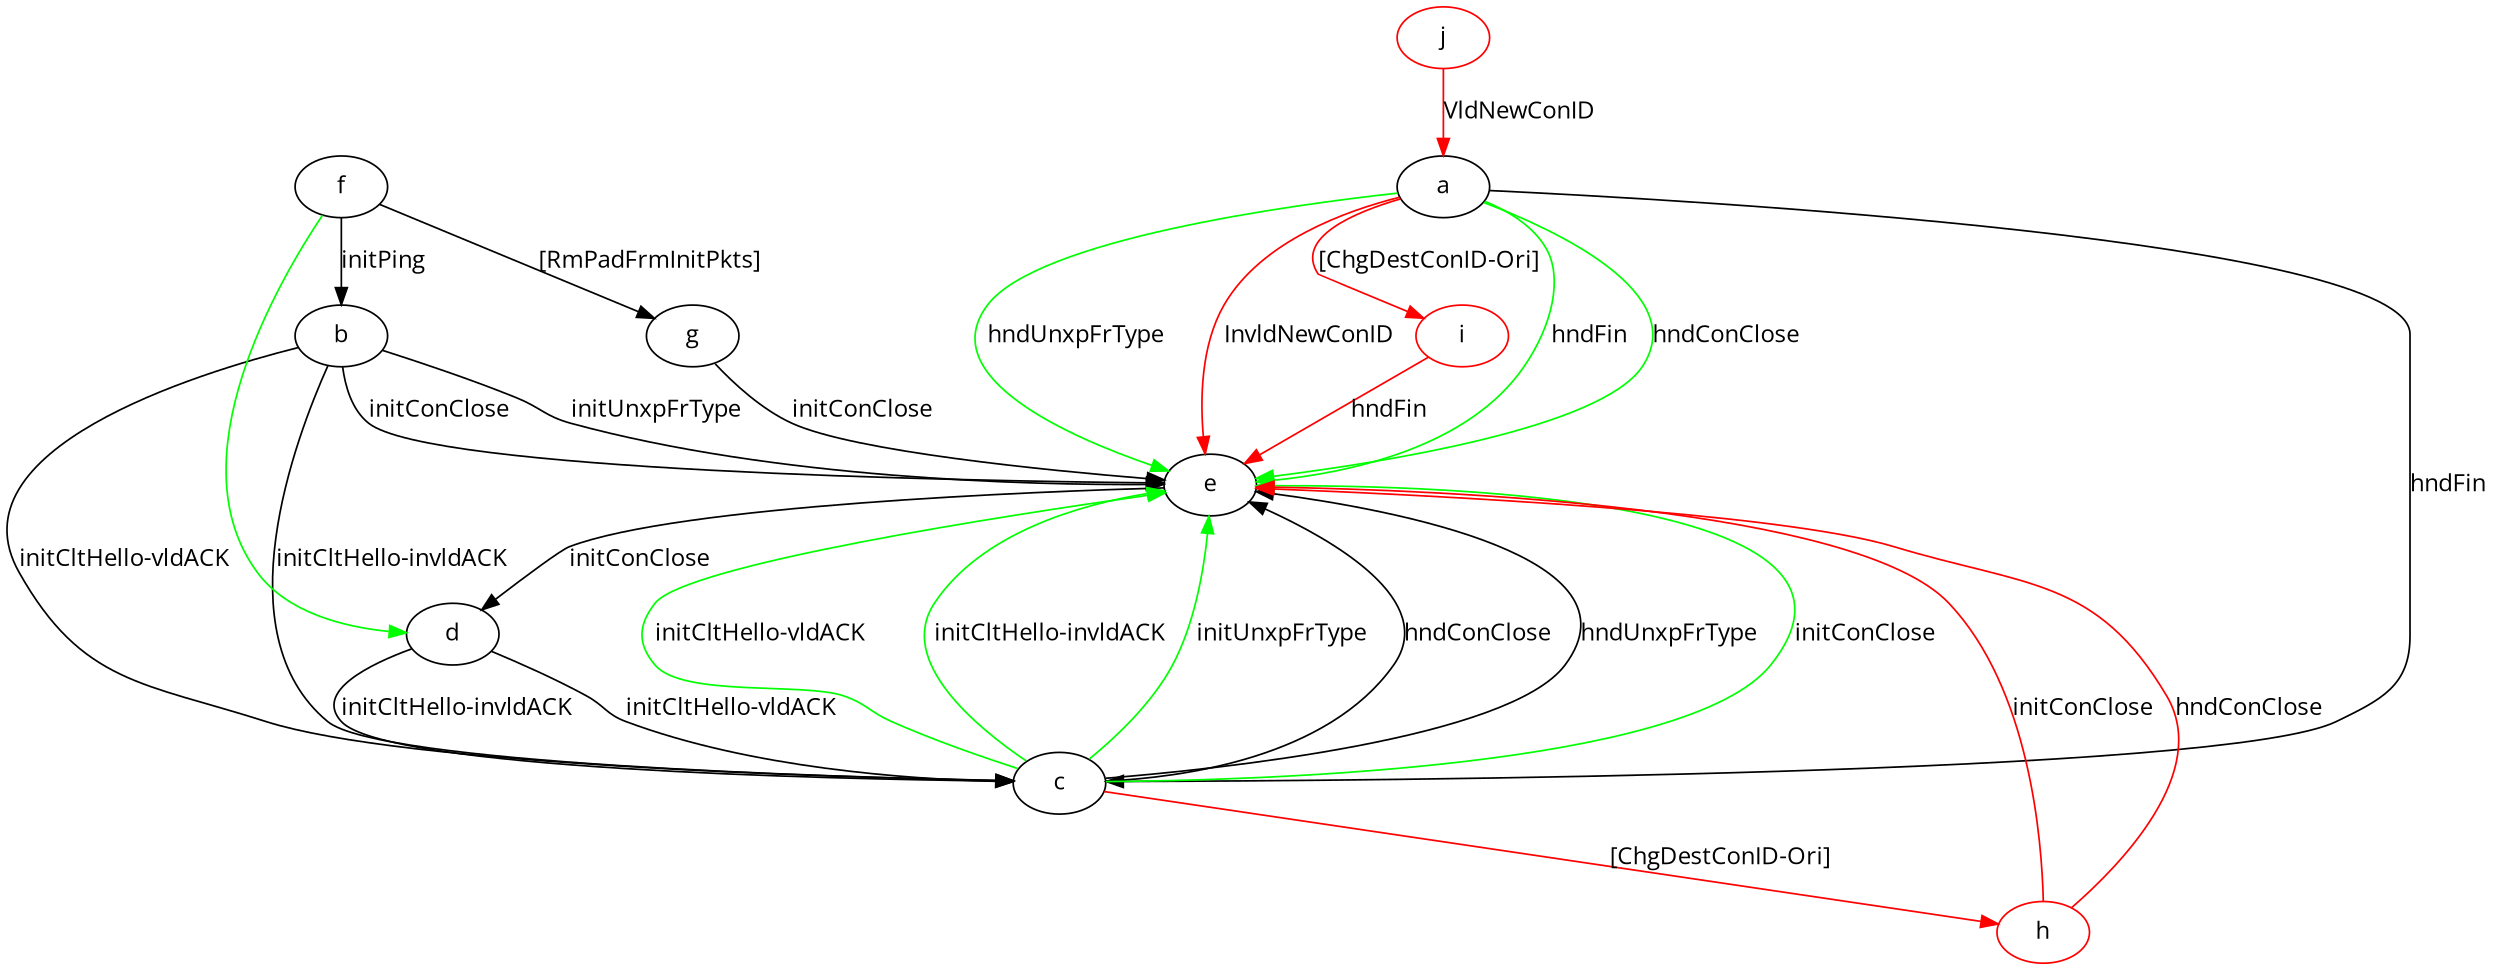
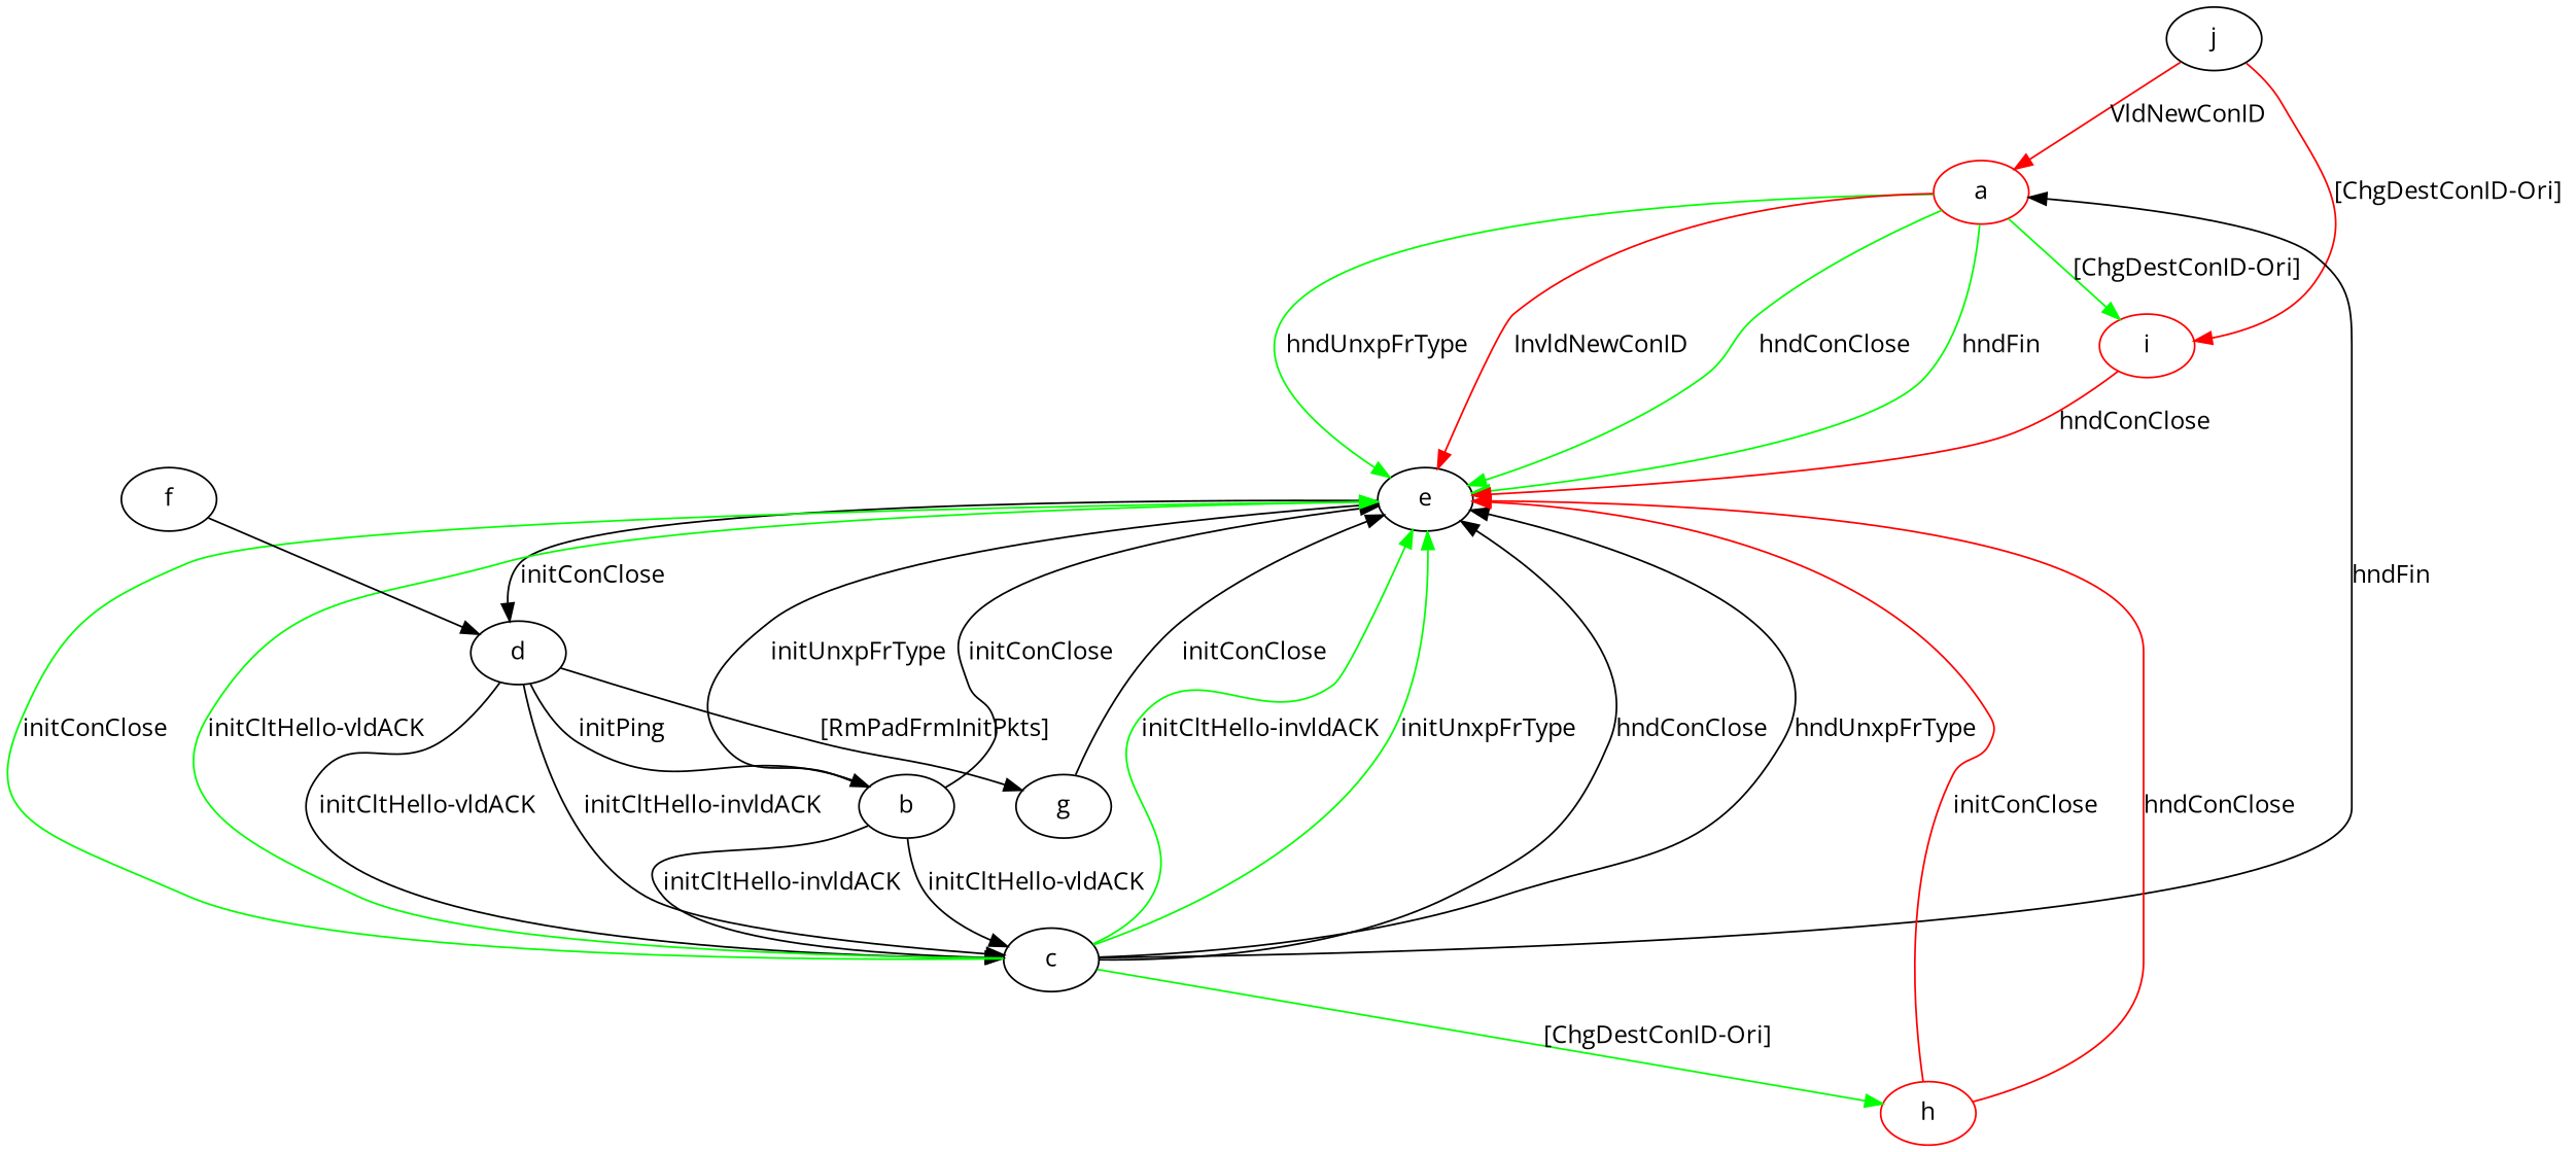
  digraph {
    fontname="Open Sans"
    node [fontname="Open Sans"]
    edge [fontname="Open Sans"]
-   a
+   a [color=red]
    e
    i [color=red]
    d
-   j [color=red]
+   j [color=black]
    b
    c
    h [color=red]
    g
    f
    a -> e [color=green label="hndFin "]
    a -> e [color=green label="hndConClose "]
    a -> e [color=green label="hndUnxpFrType "]
    a -> e [color=red label="InvldNewConID "]
-   a -> i [color=red label="[ChgDestConID-Ori] "]
+   a -> i [color=green label="[ChgDestConID-Ori] "]
    e -> d [label="initConClose "]
-   i -> e [color=red label="hndFin "]
-   f -> b [label="initPing "]
+   i -> e [color=red label="hndConClose "]
+   d -> b [label="initPing "]
    d -> c [label="initCltHello-vldACK "]
    d -> c [label="initCltHello-invldACK "]
-   f -> g [label="[RmPadFrmInitPkts] "]
+   d -> g [label="[RmPadFrmInitPkts] "]
    j -> a [color=red label="VldNewConID "]
+   j -> i [color=red label="[ChgDestConID-Ori] "]
    b -> e [label="initConClose "]
    b -> e [label="initUnxpFrType "]
    b -> c [label="initCltHello-vldACK "]
    b -> c [label="initCltHello-invldACK "]
-   a -> c [label="hndFin "]
+   c -> a [label="hndFin "]
    c -> e [label="hndConClose "]
    c -> e [label="hndUnxpFrType "]
    c -> e [color=green label="initConClose "]
    c -> e [color=green label="initCltHello-vldACK "]
    c -> e [color=green label="initCltHello-invldACK "]
    c -> e [color=green label="initUnxpFrType "]
-   c -> h [color=red label="[ChgDestConID-Ori] "]
+   c -> h [color=green label="[ChgDestConID-Ori] "]
    h -> e [color=red label="initConClose "]
    h -> e [color=red label="hndConClose "]
    g -> e [label="initConClose "]
-   f -> d [color=green]
+   f -> d
  }
